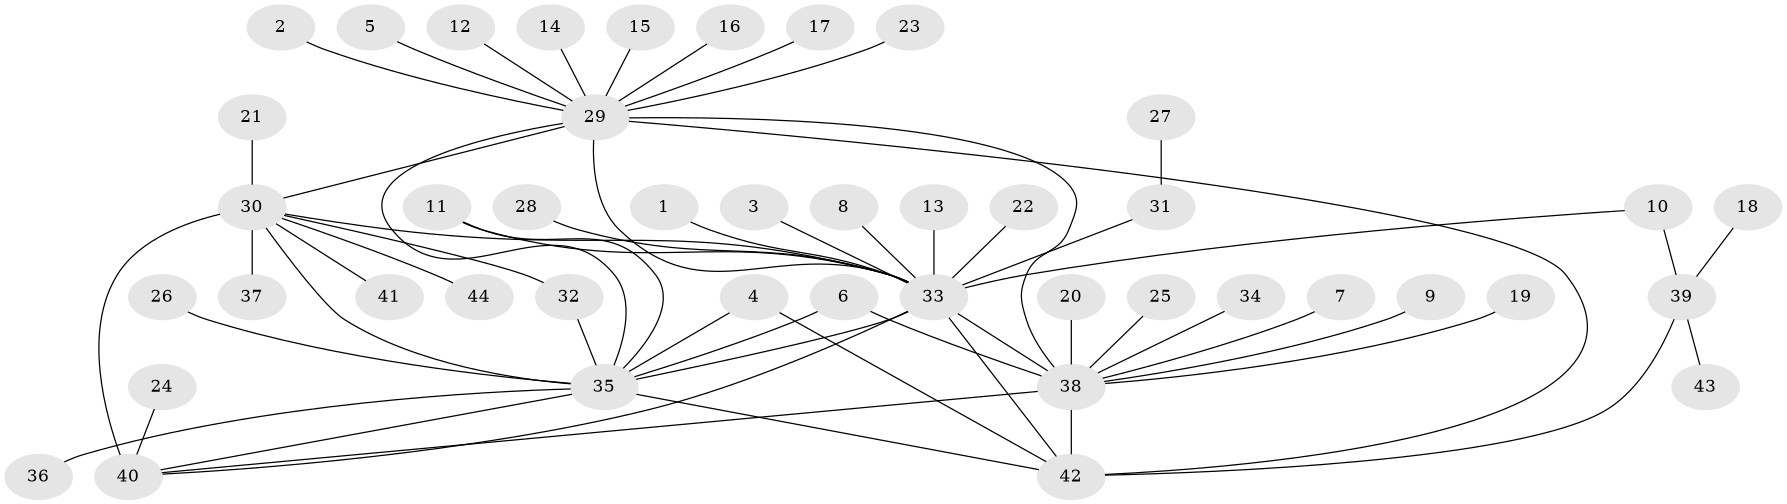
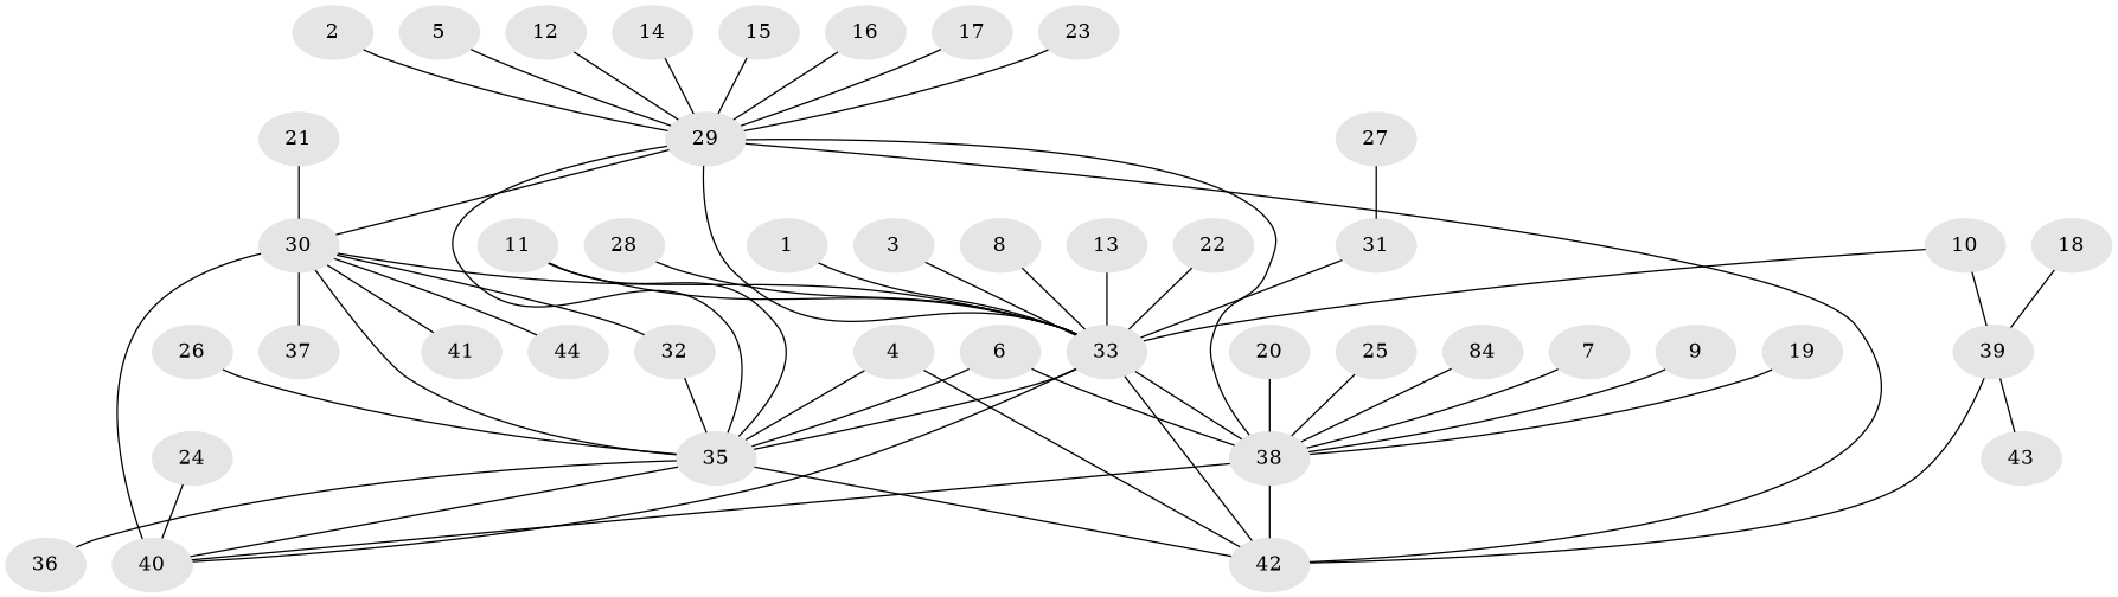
  graph {
    node [color=gray90 style=filled]
    edge [weight=1.0]
    1
    33
    35
    38
    40
    42
    2
    29
    30
    3
    4
    36
    5
    6
    7
    8
    9
    10
    39
    43
    11
    12
    13
    14
    15
    16
    17
    18
    19
    20
    21
    32
    37
    41
    44
    22
    23
    24
    25
    26
    27
    31
    28
-   34
+   34 [label=84]
    1 -- 33
    33 -- 35
    33 -- 38
    33 -- 40
    33 -- 42
    35 -- 40 [weight=2.0]
    35 -- 42
    35 -- 36
    38 -- 40
    38 -- 42 [weight=10.0]
    2 -- 29
    29 -- 33
    29 -- 35
    29 -- 38
    29 -- 42
    29 -- 30
    30 -- 33
    30 -- 35
    30 -- 40 [weight=6.0]
    30 -- 32
    30 -- 37
    30 -- 41
    30 -- 44
    3 -- 33
    4 -- 35
    4 -- 42
    5 -- 29
    6 -- 35
    6 -- 38
    7 -- 38
    8 -- 33
    9 -- 38
    10 -- 33
    10 -- 39
    39 -- 42
    39 -- 43
    11 -- 33
    11 -- 35
    12 -- 29
    13 -- 33
    14 -- 29
    15 -- 29
    16 -- 29
    17 -- 29
    18 -- 39
    19 -- 38
    20 -- 38
    21 -- 30
    32 -- 35
    22 -- 33
    23 -- 29
    24 -- 40
    25 -- 38
    26 -- 35
    27 -- 31
    31 -- 33 [weight=6.0]
    28 -- 33
    34 -- 38
  }
